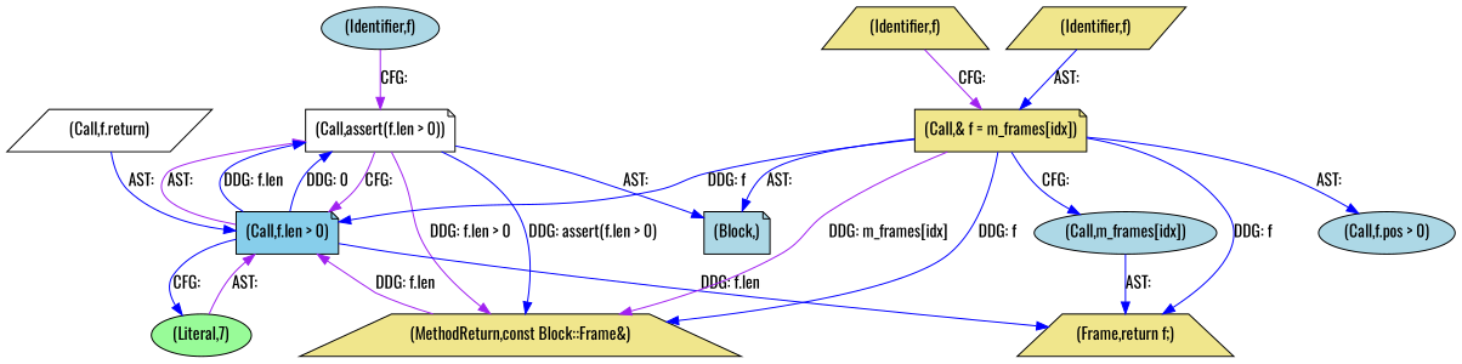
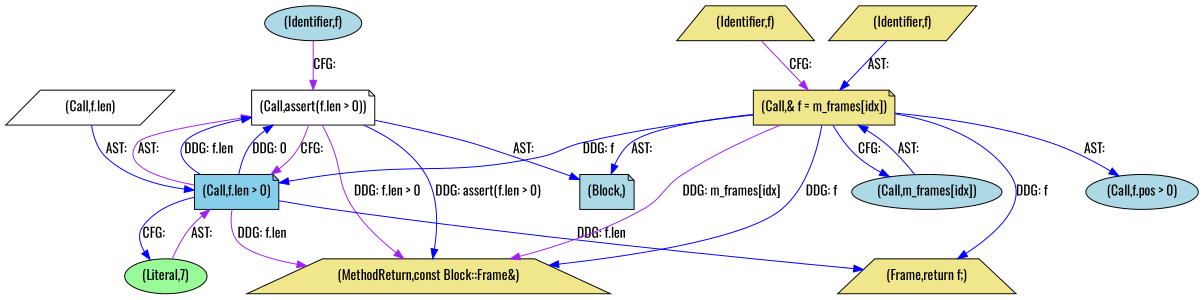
  digraph {
    fontname=Oswald
    node [fillcolor=khaki fontname=Oswald shape=note style=filled]
    edge [color=blue fontname=Oswald]
    n1 [fillcolor=white label="(Call,assert(f.len > 0))"]
    n2 [fillcolor=skyblue label="(Call,f.len > 0)"]
    n3 [label="(MethodReturn,const Block::Frame&)" shape=trapezium]
    n4 [fillcolor=lightblue label="(Block,)"]
    n5 [label="(Frame,return f;)" shape=trapezium]
    n6 [fillcolor=palegreen label="(Literal,7)" shape=ellipse]
    n7 [label="(Call,& f = m_frames[idx])"]
    n8 [fillcolor=lightblue label="(Call,m_frames[idx])" shape=ellipse]
    n9 [fillcolor=lightblue label="(Call,f.pos > 0)" shape=ellipse]
-   n10 [fillcolor=white label="(Call,f.return)" shape=parallelogram]
+   n10 [fillcolor=white label="(Call,f.len)" shape=parallelogram]
    n11 [label="(Identifier,f)" shape=parallelogram]
    n12 [label="(Identifier,f)" shape=trapezium]
    n13 [fillcolor=lightblue label="(Identifier,f)" shape=ellipse]
    n1 -> n2 [color=purple label="CFG: "]
    n1 -> n3 [label="DDG: assert(f.len > 0)"]
    n1 -> n3 [color=purple label="DDG: f.len > 0"]
    n1 -> n4 [label="AST: "]
    n2 -> n1 [color=purple label="AST: "]
    n2 -> n1 [label="DDG: f.len"]
    n2 -> n1 [label="DDG: 0"]
-   n3 -> n2 [color=purple label="DDG: f.len"]
+   n2 -> n3 [color=purple label="DDG: f.len"]
    n2 -> n5 [label="DDG: f.len"]
    n2 -> n6 [label="CFG: "]
    n6 -> n2 [color=purple label="AST: "]
    n7 -> n2 [label="DDG: f"]
    n7 -> n3 [color=purple label="DDG: m_frames[idx]"]
    n7 -> n3 [label="DDG: f"]
    n7 -> n4 [label="AST: "]
    n7 -> n5 [label="DDG: f"]
    n7 -> n8 [label="CFG: "]
    n7 -> n9 [label="AST: "]
-   n8 -> n5 [label="AST: "]
+   n8 -> n7 [label="AST: "]
    n10 -> n2 [label="AST: "]
    n11 -> n7 [label="AST: "]
    n12 -> n7 [color=purple label="CFG: "]
    n13 -> n1 [color=purple label="CFG: "]
  }
